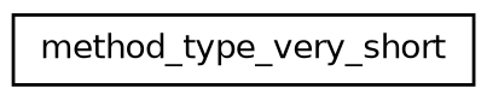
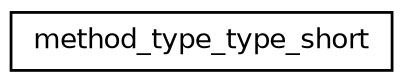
  digraph {
    rankdir=LR
-   n1 [color=black fillcolor=white fontname=Helvetica fontsize=10 height=0.2 label=method_type_very_short shape=record style=filled width=0.4]
+   n1 [color=black fillcolor=white fontname=Helvetica fontsize=10 height=0.2 label=method_type_type_short shape=record style=filled width=0.4]
  }
